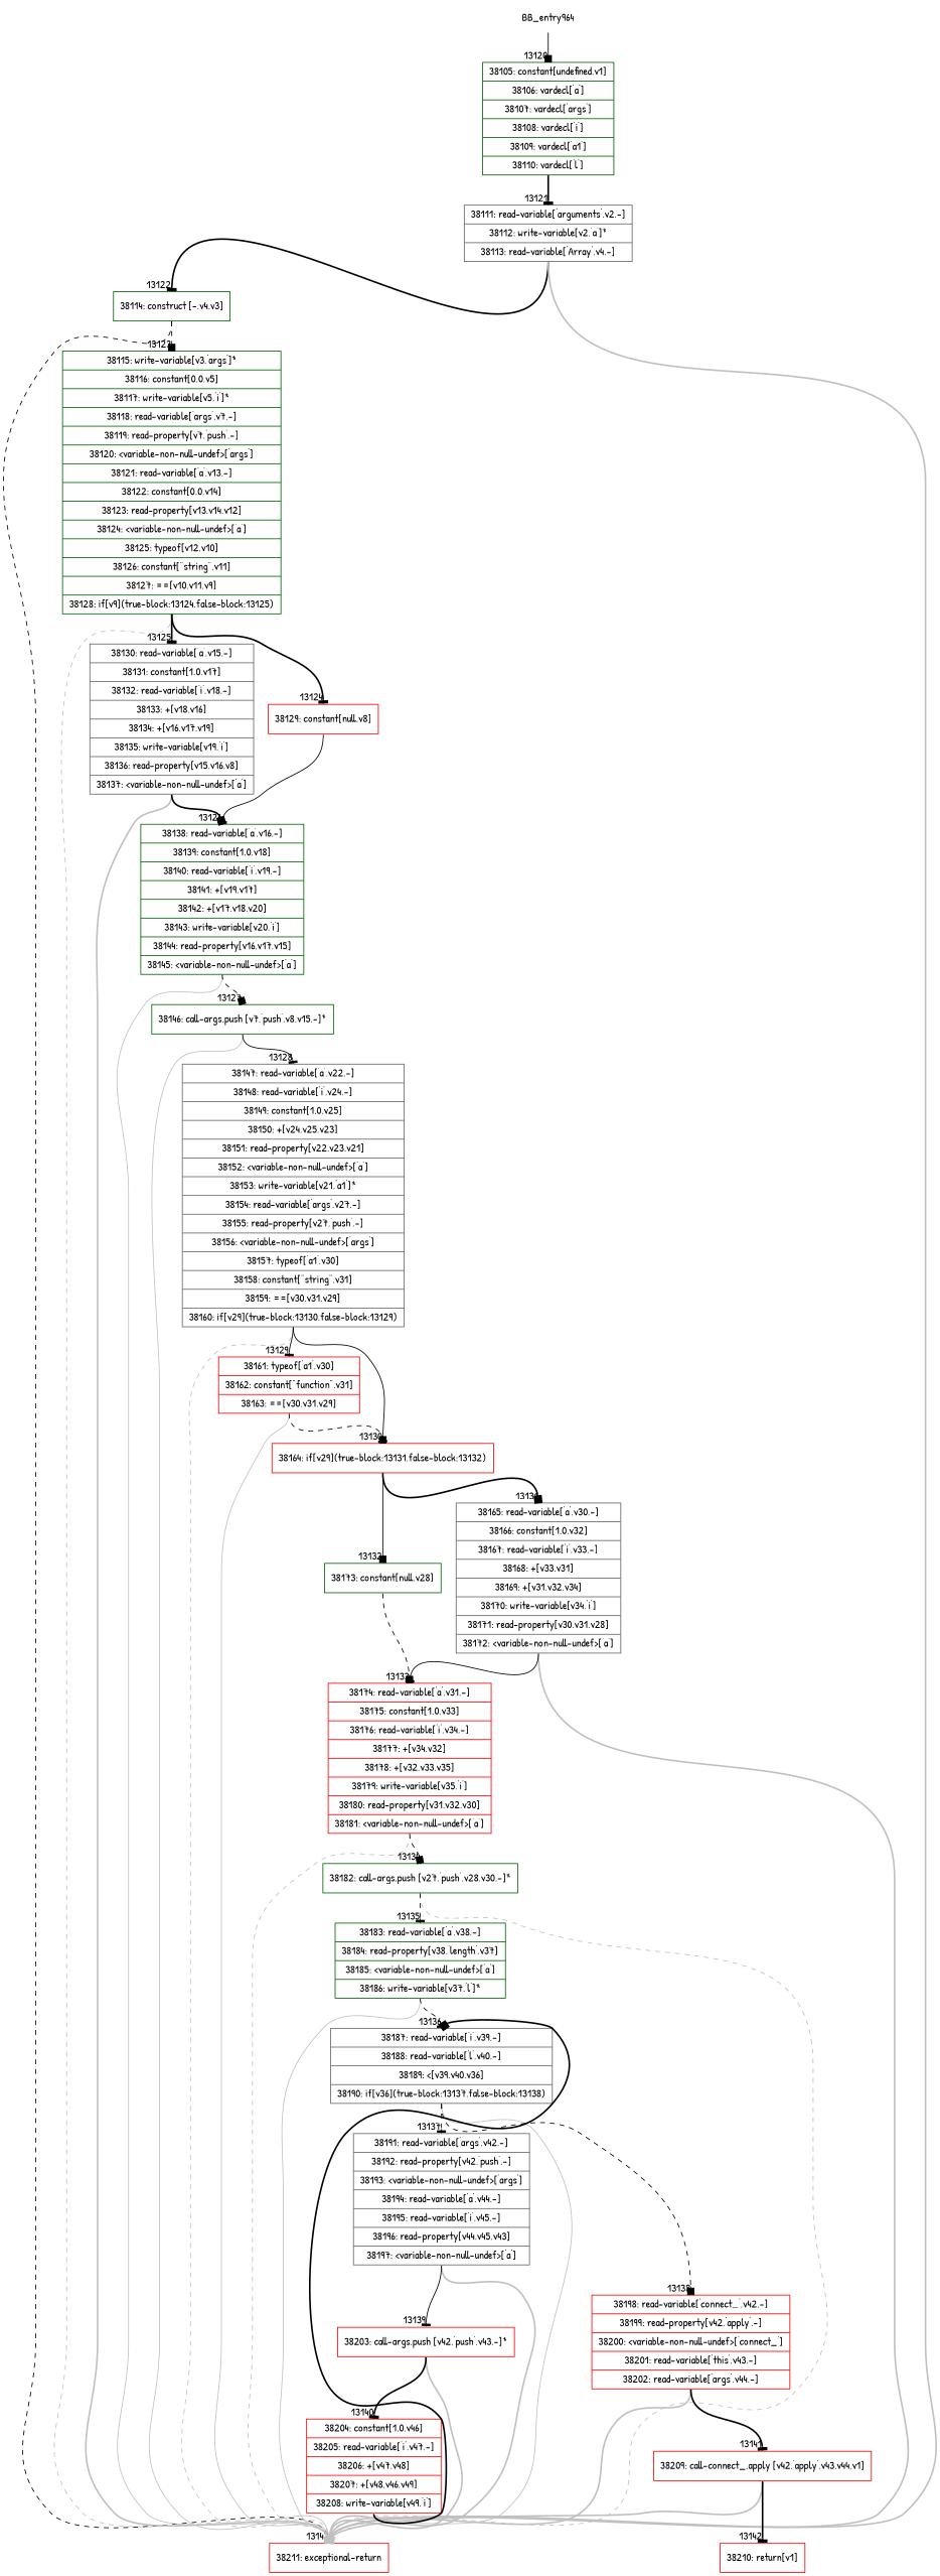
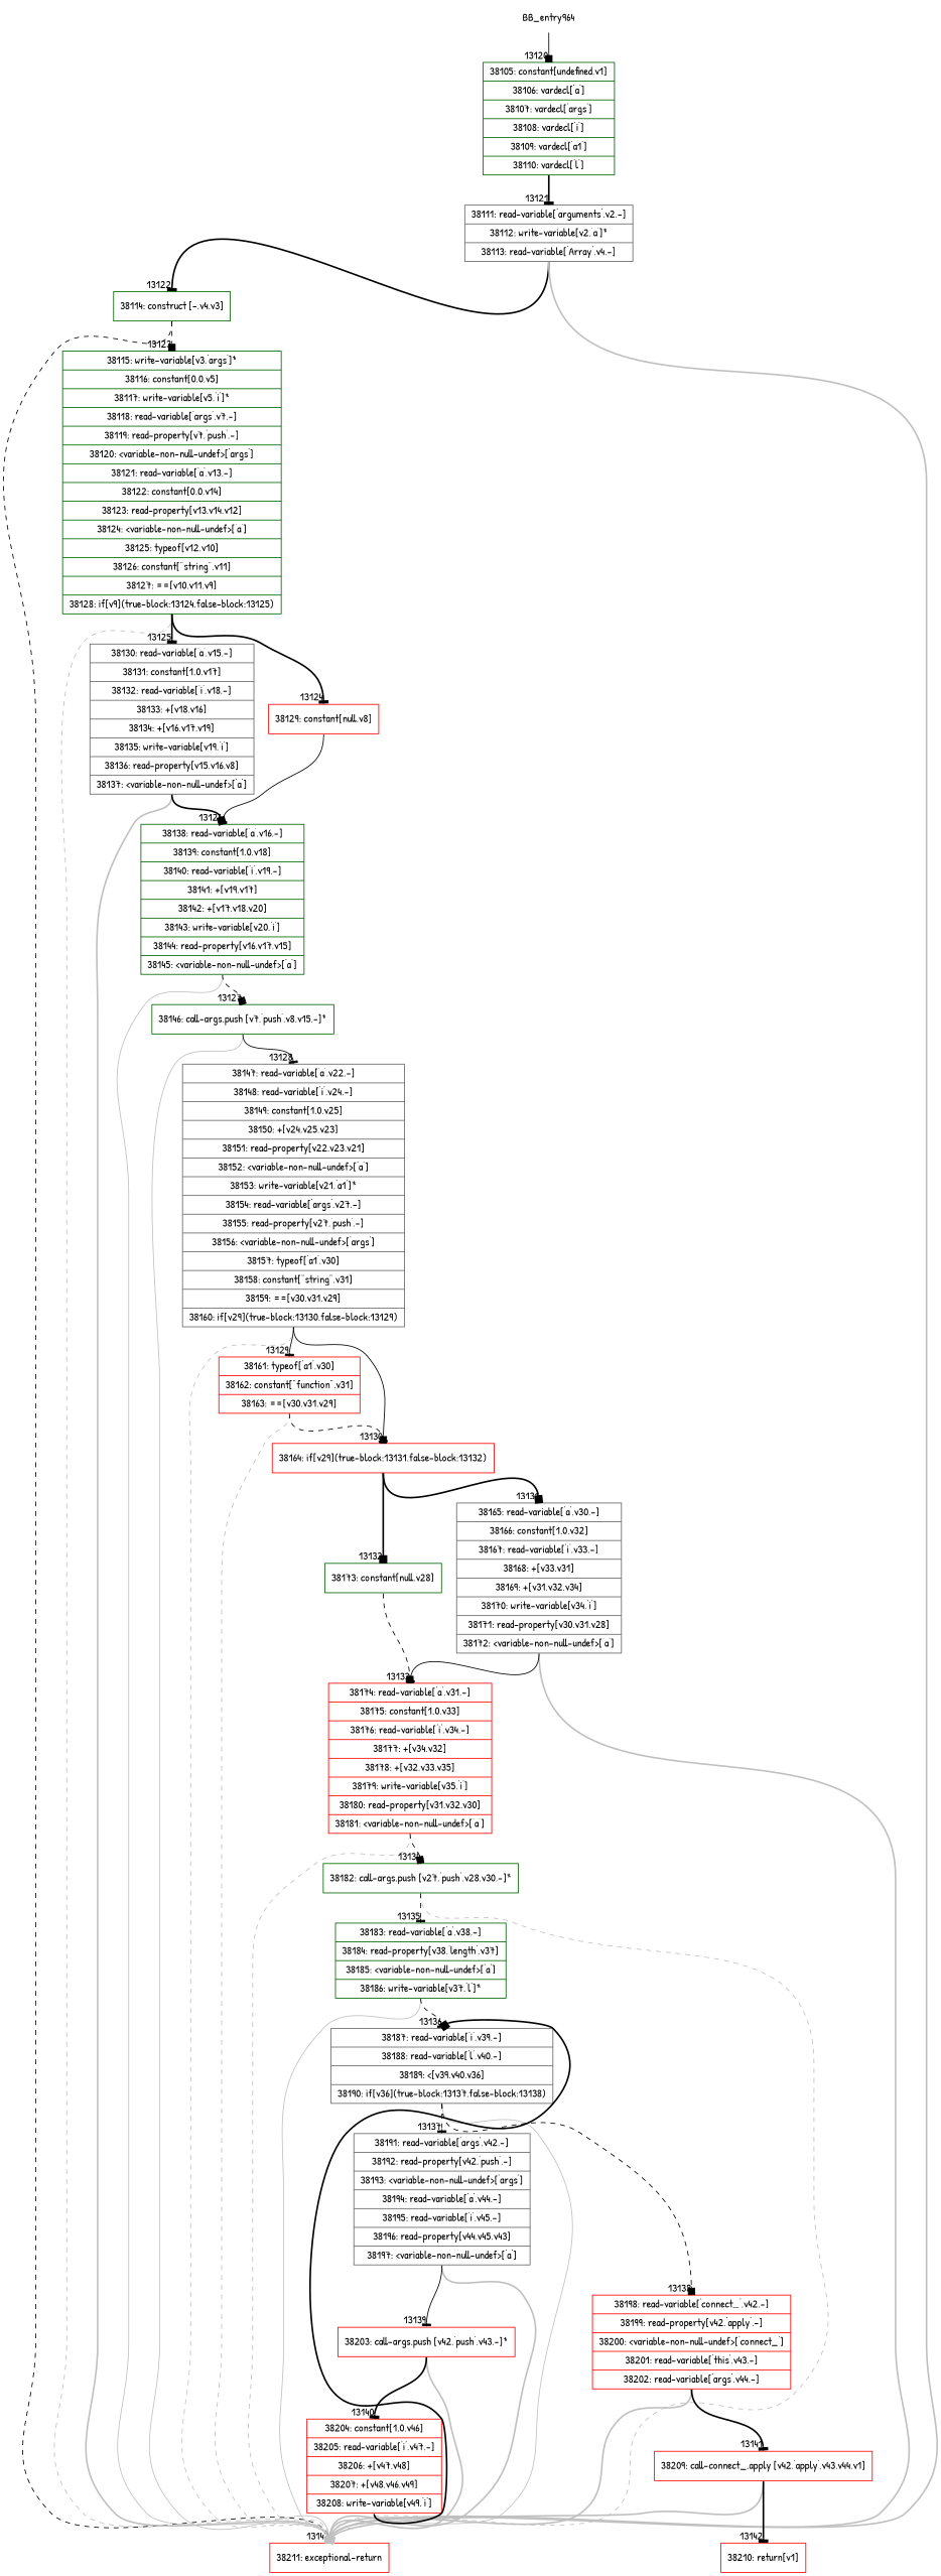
  digraph {
    fontname="Patrick Hand"
    rankdir=TD
    node [color=red fontname="Patrick Hand" shape=record]
    edge [arrowhead=tee fontname="Patrick Hand" headport=n style=bold tailport=s]
    BB_entry964 [color=gray40 shape=none]
    n2 [color=darkgreen label="{38105: constant[undefined,v1]|38106: vardecl['a']|38107: vardecl['args']|38108: vardecl['i']|38109: vardecl['a1']|38110: vardecl['l']}"]
    n3 [color=gray40 label="{38111: read-variable['arguments',v2,-]|38112: write-variable[v2,'a']*|38113: read-variable['Array',v4,-]}"]
    n4 [color=darkgreen label="{38114: construct [-,v4,v3]}"]
    n5 [label="{38211: exceptional-return}"]
    n6 [color=darkgreen label="{38115: write-variable[v3,'args']*|38116: constant[0.0,v5]|38117: write-variable[v5,'i']*|38118: read-variable['args',v7,-]|38119: read-property[v7,'push',-]|38120: \<variable-non-null-undef\>['args']|38121: read-variable['a',v13,-]|38122: constant[0.0,v14]|38123: read-property[v13,v14,v12]|38124: \<variable-non-null-undef\>['a']|38125: typeof[v12,v10]|38126: constant[\"string\",v11]|38127: ==[v10,v11,v9]|38128: if[v9](true-block:13124,false-block:13125)}"]
    n7 [label="{38129: constant[null,v8]}"]
    n8 [color=gray40 label="{38130: read-variable['a',v15,-]|38131: constant[1.0,v17]|38132: read-variable['i',v18,-]|38133: +[v18,v16]|38134: +[v16,v17,v19]|38135: write-variable[v19,'i']|38136: read-property[v15,v16,v8]|38137: \<variable-non-null-undef\>['a']}"]
    n9 [color=darkgreen label="{38138: read-variable['a',v16,-]|38139: constant[1.0,v18]|38140: read-variable['i',v19,-]|38141: +[v19,v17]|38142: +[v17,v18,v20]|38143: write-variable[v20,'i']|38144: read-property[v16,v17,v15]|38145: \<variable-non-null-undef\>['a']}"]
    n10 [color=darkgreen label="{38146: call-args.push [v7,'push',v8,v15,-]*}"]
    n11 [color=gray40 label="{38147: read-variable['a',v22,-]|38148: read-variable['i',v24,-]|38149: constant[1.0,v25]|38150: +[v24,v25,v23]|38151: read-property[v22,v23,v21]|38152: \<variable-non-null-undef\>['a']|38153: write-variable[v21,'a1']*|38154: read-variable['args',v27,-]|38155: read-property[v27,'push',-]|38156: \<variable-non-null-undef\>['args']|38157: typeof['a1',v30]|38158: constant[\"string\",v31]|38159: ==[v30,v31,v29]|38160: if[v29](true-block:13130,false-block:13129)}"]
    n12 [label="{38164: if[v29](true-block:13131,false-block:13132)}"]
    n13 [label="{38161: typeof['a1',v30]|38162: constant[\"function\",v31]|38163: ==[v30,v31,v29]}"]
    n14 [color=gray40 label="{38165: read-variable['a',v30,-]|38166: constant[1.0,v32]|38167: read-variable['i',v33,-]|38168: +[v33,v31]|38169: +[v31,v32,v34]|38170: write-variable[v34,'i']|38171: read-property[v30,v31,v28]|38172: \<variable-non-null-undef\>['a']}"]
    n15 [color=darkgreen label="{38173: constant[null,v28]}"]
    n16 [label="{38174: read-variable['a',v31,-]|38175: constant[1.0,v33]|38176: read-variable['i',v34,-]|38177: +[v34,v32]|38178: +[v32,v33,v35]|38179: write-variable[v35,'i']|38180: read-property[v31,v32,v30]|38181: \<variable-non-null-undef\>['a']}"]
    n17 [color=darkgreen label="{38182: call-args.push [v27,'push',v28,v30,-]*}"]
    n18 [color=darkgreen label="{38183: read-variable['a',v38,-]|38184: read-property[v38,'length',v37]|38185: \<variable-non-null-undef\>['a']|38186: write-variable[v37,'l']*}"]
    n19 [color=gray40 label="{38187: read-variable['i',v39,-]|38188: read-variable['l',v40,-]|38189: \<[v39,v40,v36]|38190: if[v36](true-block:13137,false-block:13138)}"]
    n20 [color=gray40 label="{38191: read-variable['args',v42,-]|38192: read-property[v42,'push',-]|38193: \<variable-non-null-undef\>['args']|38194: read-variable['a',v44,-]|38195: read-variable['i',v45,-]|38196: read-property[v44,v45,v43]|38197: \<variable-non-null-undef\>['a']}"]
    n21 [label="{38198: read-variable['connect_',v42,-]|38199: read-property[v42,'apply',-]|38200: \<variable-non-null-undef\>['connect_']|38201: read-variable['this',v43,-]|38202: read-variable['args',v44,-]}"]
    n22 [label="{38203: call-args.push [v42,'push',v43,-]*}"]
    n23 [label="{38209: call-connect_.apply [v42,'apply',v43,v44,v1]}"]
    n24 [label="{38204: constant[1.0,v46]|38205: read-variable['i',v47,-]|38206: +[v47,v48]|38207: +[v48,v46,v49]|38208: write-variable[v49,'i']}"]
    n25 [label="{38210: return[v1]}"]
    BB_entry964 -> n2 [arrowhead=box headlabel="    13120" style=solid]
    n2 -> n3 [headlabel="      13121"]
    n3 -> n4 [headlabel="      13122"]
    n3 -> n5 [color=gray headlabel="      13143"]
    n4 -> n5 [color=black style=dashed]
    n4 -> n6 [arrowhead=box headlabel="      13123" style=dashed]
    n6 -> n5 [color=gray style=dashed]
    n6 -> n7 [headlabel="      13124"]
    n6 -> n8 [headlabel="      13125"]
    n7 -> n9 [headlabel="      13126" style=solid]
    n8 -> n5 [color=gray]
    n8 -> n9 [arrowhead=box]
    n9 -> n5 [arrowhead=box color=gray style=solid]
    n9 -> n10 [arrowhead=box headlabel="      13127" style=dashed]
    n10 -> n5 [color=gray style=solid]
    n10 -> n11 [headlabel="      13128" style=solid]
    n11 -> n5 [color=gray style=dashed]
    n11 -> n12 [arrowhead=box headlabel="      13130" style=solid]
    n11 -> n13 [headlabel="      13129" style=solid]
    n12 -> n14 [arrowhead=box headlabel="      13131"]
-   n12 -> n15 [arrowhead=box headlabel="      13132" style=solid]
-   n13 -> n5 [arrowhead=box color=gray style=solid]
+   n12 -> n15 [arrowhead=box headlabel="      13132"]
+   n13 -> n5 [arrowhead=box color=gray style=dashed]
    n13 -> n12 [style=dashed]
    n14 -> n5 [arrowhead=box color=gray]
    n14 -> n16 [headlabel="      13133" style=solid]
    n15 -> n16 [arrowhead=box style=dashed]
    n16 -> n5 [color=gray style=dashed]
    n16 -> n17 [arrowhead=box headlabel="      13134" style=dashed]
    n17 -> n5 [arrowhead=box color=gray style=dashed]
    n17 -> n18 [headlabel="      13135" style=dashed]
    n18 -> n5 [color=gray style=solid]
    n18 -> n19 [headlabel="      13136" style=dashed]
    n19 -> n5 [color=gray style=solid]
    n19 -> n20 [headlabel="      13137" style=dashed]
    n19 -> n21 [arrowhead=box headlabel="      13138" style=dashed]
    n20 -> n5 [color=gray]
    n20 -> n22 [headlabel="      13139" style=solid]
    n21 -> n5 [color=gray]
    n21 -> n23 [headlabel="      13141"]
    n22 -> n5 [color=gray]
    n22 -> n24 [headlabel="      13140"]
    n23 -> n5 [color=gray]
    n23 -> n25 [headlabel="      13142"]
    n24 -> n5 [arrowhead=box color=gray style=dashed]
    n24 -> n19 [arrowhead=box]
  }
